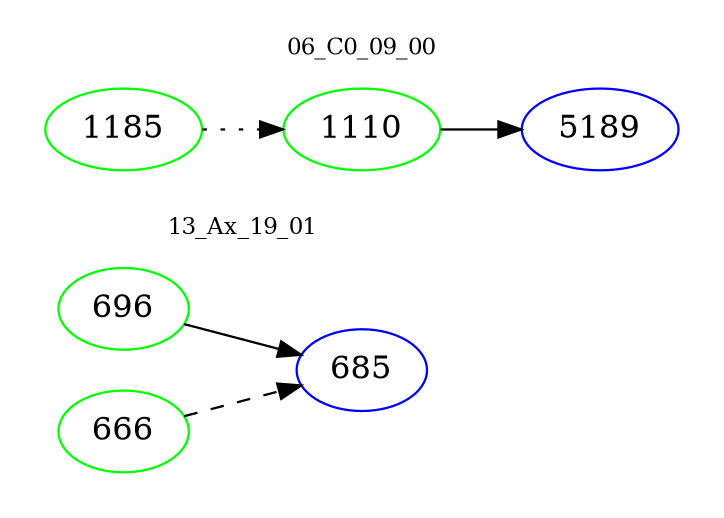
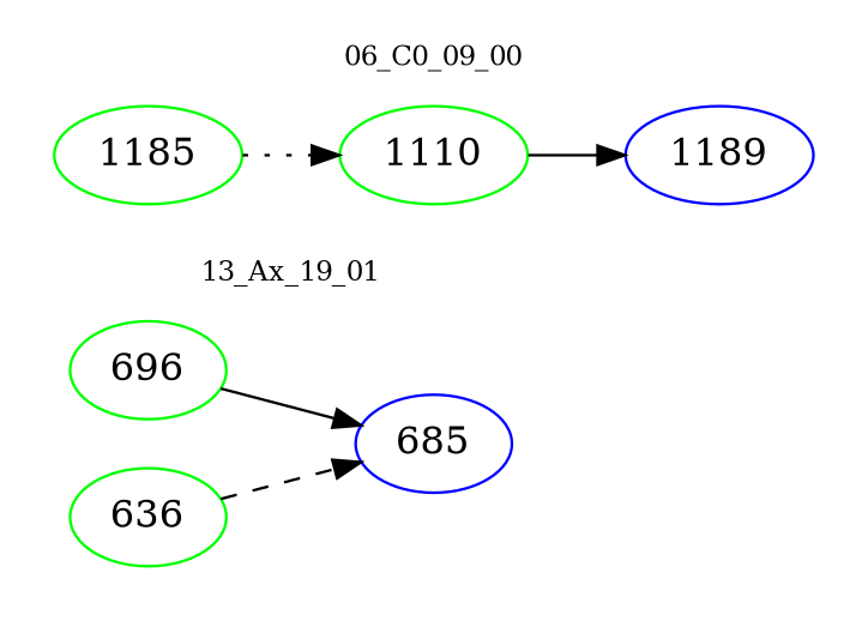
  digraph {
    rankdir=LR
    node [color=green]
    edge [color=black style=solid]
    n1 [label=696]
-   n2 [label=666]
+   n2 [label=636]
    n3 [color=blue label=685]
    n4 [label=1185]
    n5 [label=1110]
-   n6 [color=blue label=5189]
+   n6 [color=blue label=1189]
    subgraph cluster_1 {
      color=white
      fontsize=10
      label="13_Ax_19_01"
      n1
      n2
      n3
    }
    subgraph cluster_2 {
      color=white
      fontsize=10
      label="06_C0_09_00"
      n4
      n5
      n6
    }
    n1 -> n3
    n2 -> n3 [style=dashed]
    n4 -> n5 [style=dotted]
    n5 -> n6
  }
